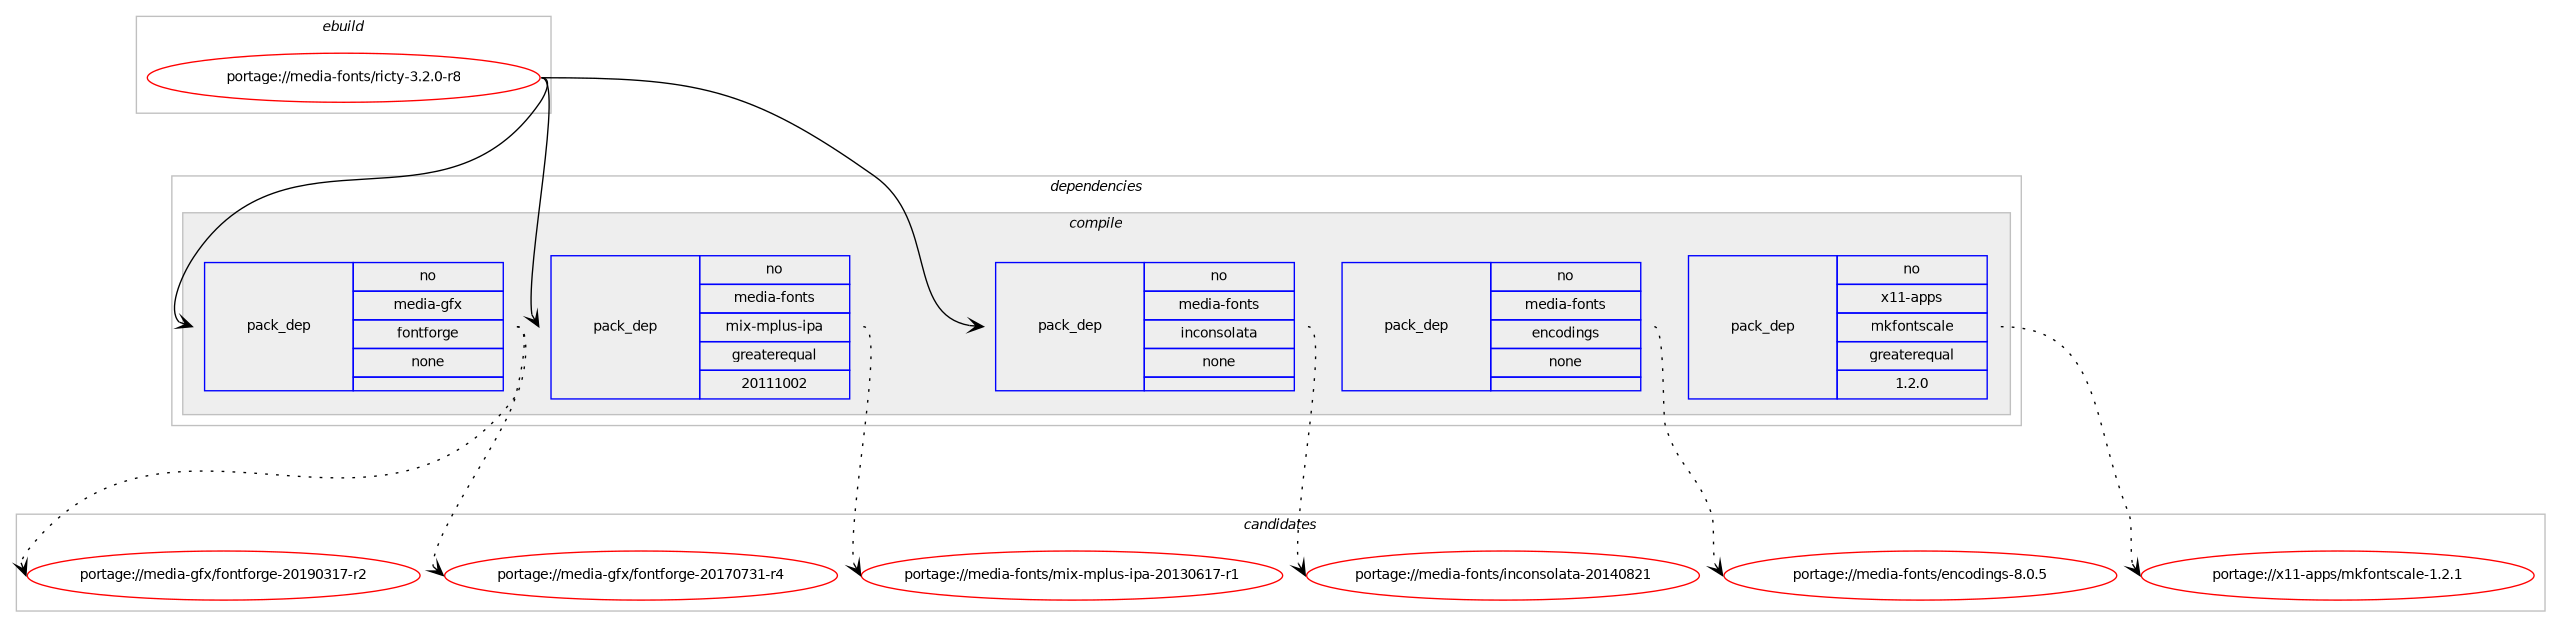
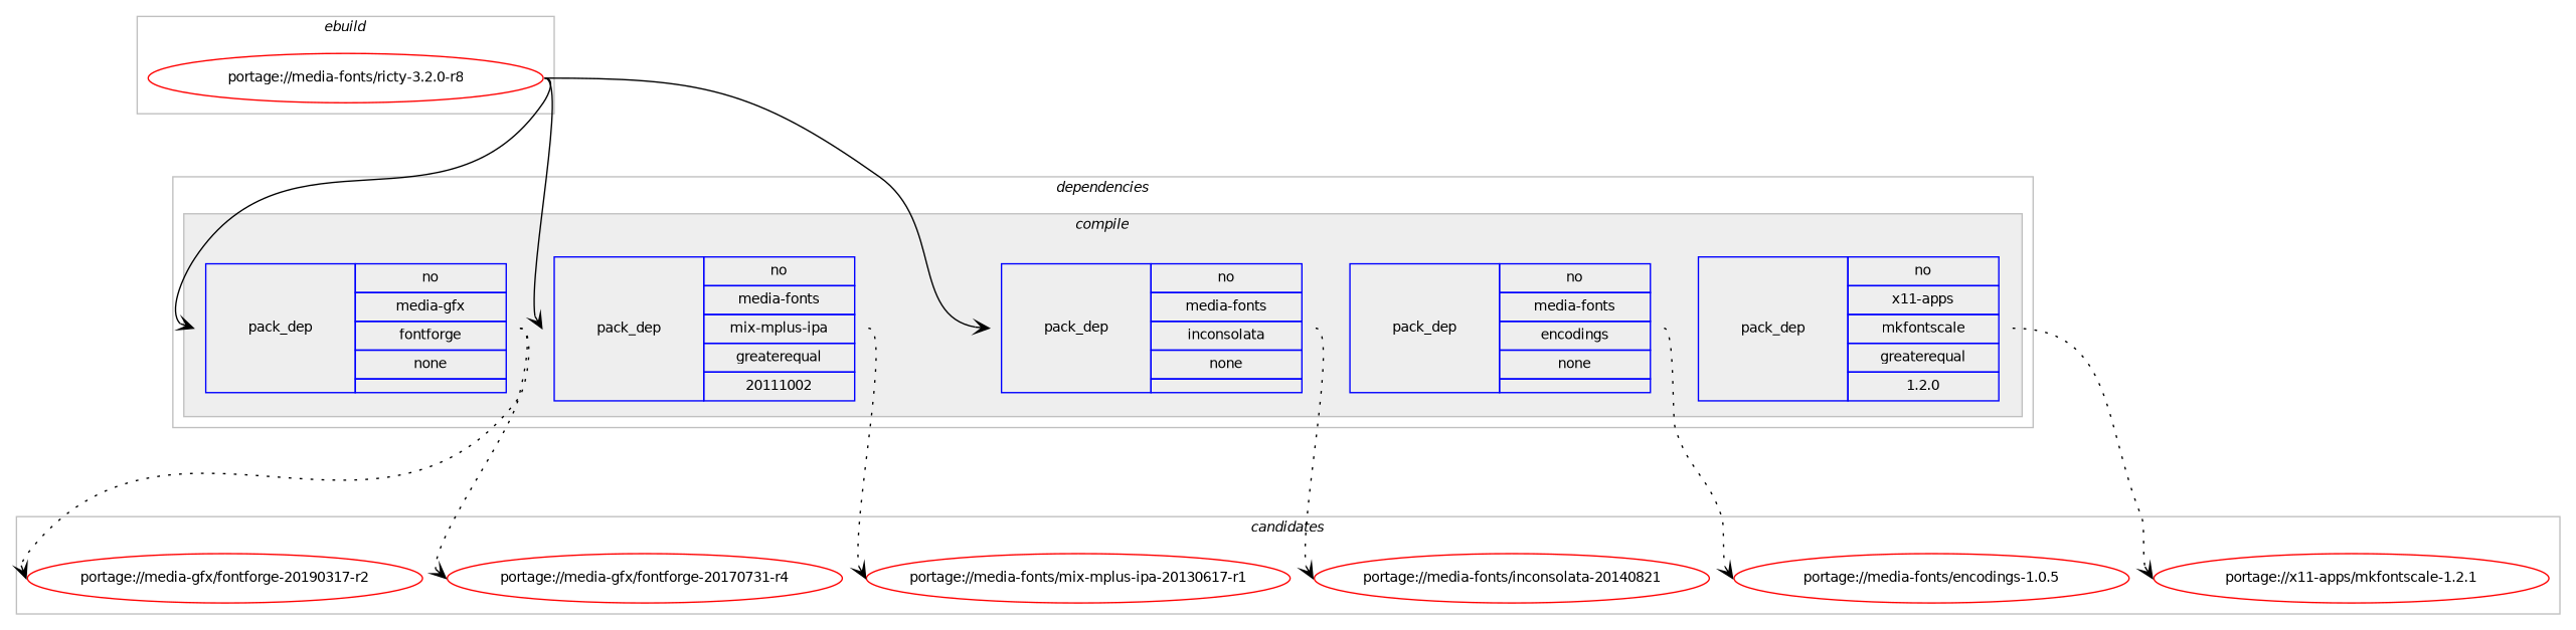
  digraph {
    compound=true
    concentrate=true
    fontname=Helvetica
    fontsize=10
    newrank=true
    rankdir=TB
    ranksep=1.5
    node [color=red fontname=Helvetica fontsize=10]
    edge [arrowhead=vee headport=w style=dotted tailport=e weight=100]
    n1 [label="portage://media-fonts/ricty-3.2.0-r8" width=4]
    n2 [color=blue label=<<TABLE BORDER="0" CELLBORDER="1" CELLSPACING="0" CELLPADDING="4" WIDTH="220"><TR><TD ROWSPAN="6" CELLPADDING="30">pack_dep</TD></TR><TR><TD WIDTH="110">no</TD></TR><TR><TD>x11-apps</TD></TR><TR><TD>mkfontscale</TD></TR><TR><TD>greaterequal</TD></TR><TR><TD>1.2.0</TD></TR></TABLE>> shape=none]
    n3 [color=blue label=<<TABLE BORDER="0" CELLBORDER="1" CELLSPACING="0" CELLPADDING="4" WIDTH="220"><TR><TD ROWSPAN="6" CELLPADDING="30">pack_dep</TD></TR><TR><TD WIDTH="110">no</TD></TR><TR><TD>media-fonts</TD></TR><TR><TD>encodings</TD></TR><TR><TD>none</TD></TR><TR><TD></TD></TR></TABLE>> shape=none]
    n4 [color=blue label=<<TABLE BORDER="0" CELLBORDER="1" CELLSPACING="0" CELLPADDING="4" WIDTH="220"><TR><TD ROWSPAN="6" CELLPADDING="30">pack_dep</TD></TR><TR><TD WIDTH="110">no</TD></TR><TR><TD>media-fonts</TD></TR><TR><TD>inconsolata</TD></TR><TR><TD>none</TD></TR><TR><TD></TD></TR></TABLE>> shape=none]
    n5 [color=blue label=<<TABLE BORDER="0" CELLBORDER="1" CELLSPACING="0" CELLPADDING="4" WIDTH="220"><TR><TD ROWSPAN="6" CELLPADDING="30">pack_dep</TD></TR><TR><TD WIDTH="110">no</TD></TR><TR><TD>media-fonts</TD></TR><TR><TD>mix-mplus-ipa</TD></TR><TR><TD>greaterequal</TD></TR><TR><TD>20111002</TD></TR></TABLE>> shape=none]
    n6 [color=blue label=<<TABLE BORDER="0" CELLBORDER="1" CELLSPACING="0" CELLPADDING="4" WIDTH="220"><TR><TD ROWSPAN="6" CELLPADDING="30">pack_dep</TD></TR><TR><TD WIDTH="110">no</TD></TR><TR><TD>media-gfx</TD></TR><TR><TD>fontforge</TD></TR><TR><TD>none</TD></TR><TR><TD></TD></TR></TABLE>> shape=none]
    n7 [label="portage://x11-apps/mkfontscale-1.2.1" width=4]
-   n8 [label="portage://media-fonts/encodings-8.0.5" width=4]
+   n8 [label="portage://media-fonts/encodings-1.0.5" width=4]
    n9 [label="portage://media-fonts/inconsolata-20140821" width=4]
    n10 [label="portage://media-fonts/mix-mplus-ipa-20130617-r1" width=4]
    n11 [label="portage://media-gfx/fontforge-20170731-r4" width=4]
    n12 [label="portage://media-gfx/fontforge-20190317-r2" width=4]
    subgraph cluster_1 {
      color=gray
      label=<<i>ebuild</i>>
      rank=same
      n1
    }
    subgraph cluster_2 {
      color=gray
      label=<<i>dependencies</i>>
      subgraph cluster_3 {
        color=gray
        fillcolor="#eeeeee"
        label=<<i>compile</i>>
        style=filled
        subgraph sub_4 {
          color=gray
          fillcolor="#eeeeee"
          label=<<i>compile</i>>
          style=filled
          subgraph sub_5 {
            color=gray
            fillcolor="#eeeeee"
            label=<<i>compile</i>>
            style=filled
            n2
          }
          subgraph sub_6 {
            color=gray
            fillcolor="#eeeeee"
            label=<<i>compile</i>>
            style=filled
            n3
          }
        }
        subgraph sub_7 {
          color=gray
          fillcolor="#eeeeee"
          label=<<i>compile</i>>
          style=filled
          n4
        }
        subgraph sub_8 {
          color=gray
          fillcolor="#eeeeee"
          label=<<i>compile</i>>
          style=filled
          n5
        }
        subgraph sub_9 {
          color=gray
          fillcolor="#eeeeee"
          label=<<i>compile</i>>
          style=filled
          n6
        }
      }
      subgraph cluster_10 {
        color=gray
        fillcolor="#eeeeee"
        label=<<i>compile and run</i>>
        style=filled
      }
      subgraph cluster_11 {
        color=gray
        fillcolor="#eeeeee"
        label=<<i>run</i>>
        style=filled
      }
    }
    subgraph cluster_12 {
      color=gray
      label=<<i>candidates</i>>
      rank=same
      subgraph sub_13 {
        color=black
        label=<<i>candidates</i>>
        nodesep=1
        rank=same
        n7
      }
      subgraph sub_14 {
        color=black
        label=<<i>candidates</i>>
        nodesep=1
        rank=same
        n8
      }
      subgraph sub_15 {
        color=black
        label=<<i>candidates</i>>
        nodesep=1
        rank=same
        n9
      }
      subgraph sub_16 {
        color=black
        label=<<i>candidates</i>>
        nodesep=1
        rank=same
        n10
      }
      subgraph sub_17 {
        color=black
        label=<<i>candidates</i>>
        nodesep=1
        rank=same
        n11
        n12
      }
    }
    n1 -> n4 [style=solid weight=20]
    n1 -> n5 [style=solid weight=20]
    n1 -> n6 [style=solid weight=20]
    n2 -> n7
    n3 -> n8
    n4 -> n9
    n5 -> n10
    n6 -> n11
    n6 -> n12
  }
